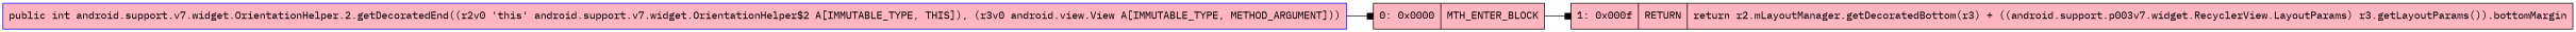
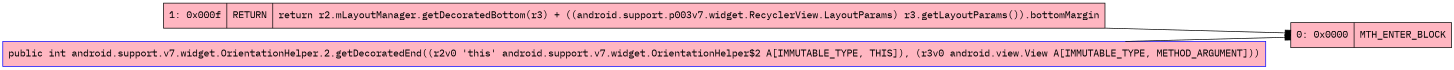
  digraph {
    rankdir=LR
    fontname="IBM Plex Mono"
    node [shape=record style=filled fillcolor=lightpink color=black fontname="IBM Plex Mono"]
    edge [arrowhead=box fontname="IBM Plex Mono"]
    n1 [label="{0\:\ 0x0000|MTH_ENTER_BLOCK\l}"]
    n2 [label="{1\:\ 0x000f|RETURN\l|return r2.mLayoutManager.getDecoratedBottom(r3) + ((android.support.p003v7.widget.RecyclerView.LayoutParams) r3.getLayoutParams()).bottomMargin\l}"]
    n3 [label="{public int android.support.v7.widget.OrientationHelper.2.getDecoratedEnd((r2v0 'this' android.support.v7.widget.OrientationHelper$2 A[IMMUTABLE_TYPE, THIS]), (r3v0 android.view.View A[IMMUTABLE_TYPE, METHOD_ARGUMENT])) }" color=blue]
-   n1 -> n2
+   n2 -> n1
    n3 -> n1
  }
